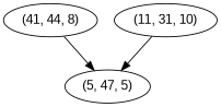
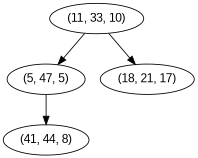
  digraph {
    fontname="Liberation Sans"
    node [fontname="Liberation Sans"]
    edge [fontname="Liberation Sans"]
    "(5, 47, 5)"
    "(41, 44, 8)"
-   "(11, 31, 10)"
-   "(41, 44, 8)" -> "(5, 47, 5)"
+   "(11, 31, 10)" [label="(11, 33, 10)"]
+   "(18, 21, 17)"
+   "(5, 47, 5)" -> "(41, 44, 8)"
    "(11, 31, 10)" -> "(5, 47, 5)"
+   "(11, 31, 10)" -> "(18, 21, 17)"
  }
